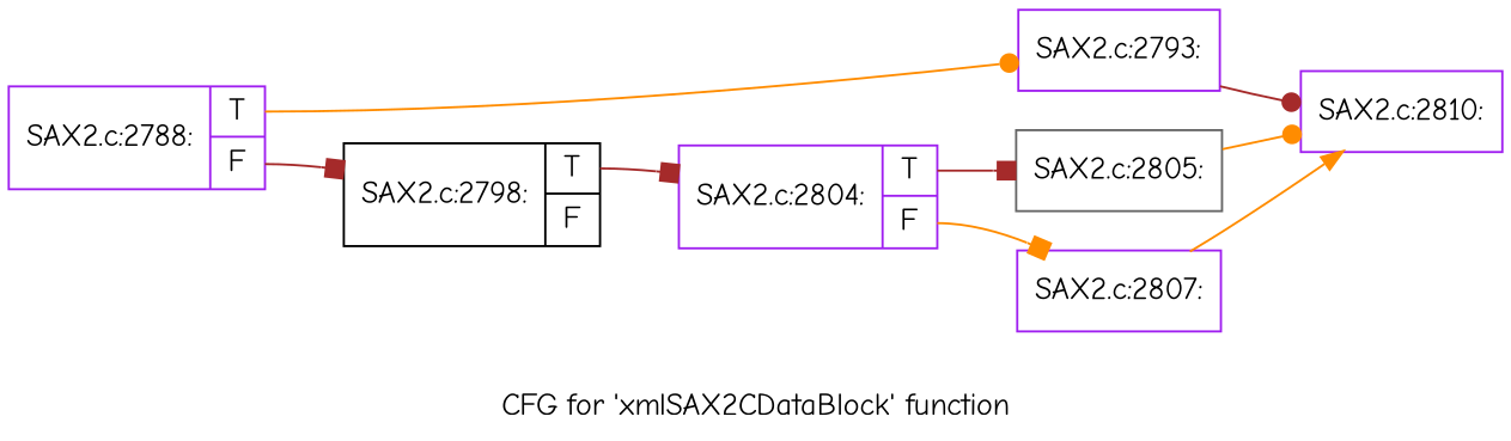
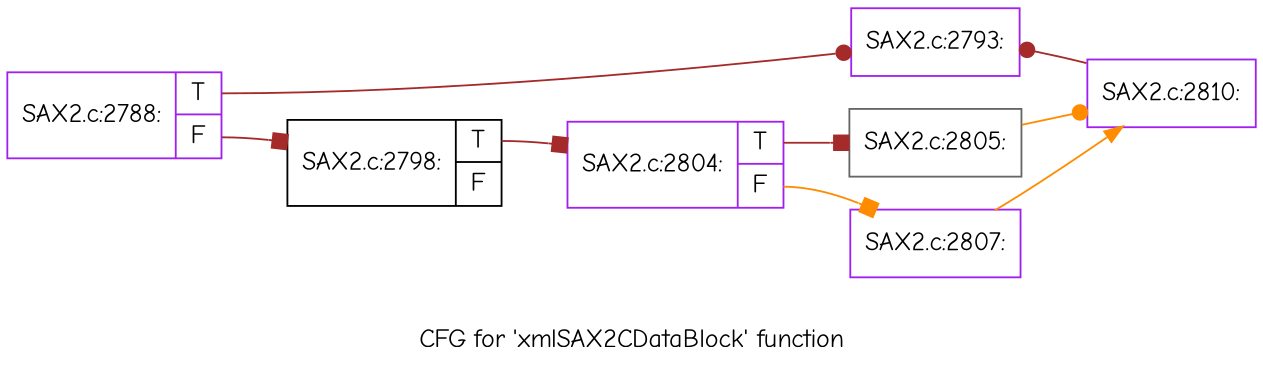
  digraph {
    fontname="Comic Neue"
    label="CFG for 'xmlSAX2CDataBlock' function"
    rankdir=LR
    node [color=purple fontname="Comic Neue" shape=record]
    edge [arrowhead=box color=darkorange fontname="Comic Neue"]
    n1 [label="{SAX2.c:2788:|{<s0>T|<s1>F}}"]
    n2 [label="{SAX2.c:2793:}"]
    n3 [color=black label="{SAX2.c:2798:|{<s0>T|<s1>F}}"]
    n4 [label="{SAX2.c:2810:}"]
    n5 [label="{SAX2.c:2804:|{<s0>T|<s1>F}}"]
    n6 [label="{SAX2.c:2807:}"]
    n7 [color=gray40 label="{SAX2.c:2805:}"]
-   n1 -> n2 [arrowhead=dot tailport=s0]
+   n1 -> n2 [arrowhead=dot color=brown tailport=s0]
    n1 -> n3 [color=brown tailport=s1]
-   n2 -> n4 [arrowhead=dot color=brown]
+   n4 -> n2 [arrowhead=dot color=brown]
    n3 -> n5 [color=brown tailport=s0]
    n5 -> n6 [tailport=s1]
    n5 -> n7 [color=brown tailport=s0]
    n6 -> n4 [arrowhead=normal]
    n7 -> n4 [arrowhead=dot]
  }
